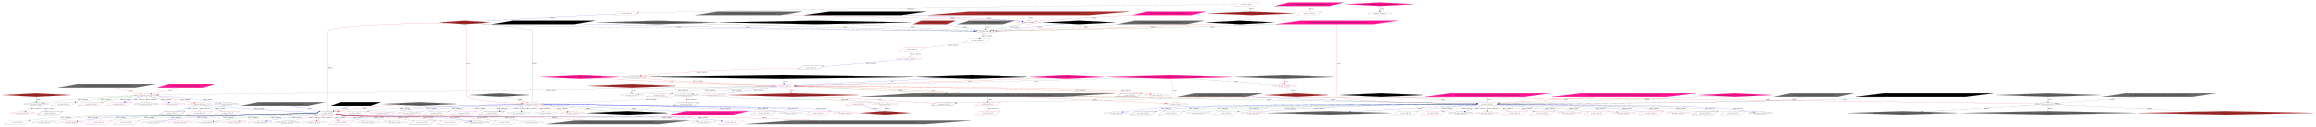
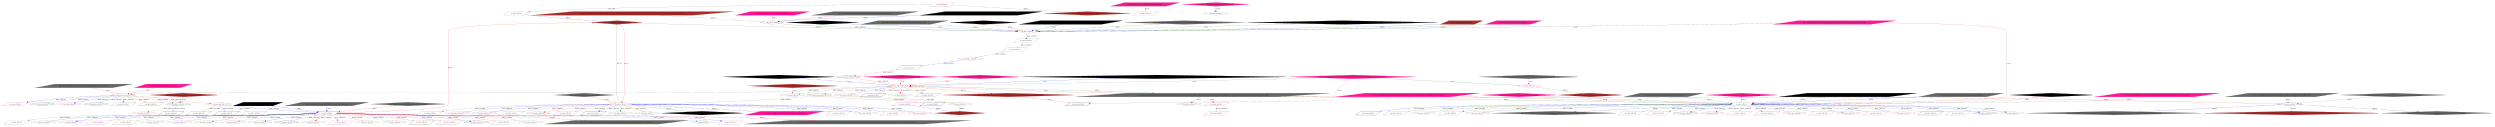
  digraph {
    fontname="EB Garamond"
    rankdir=TB
    node [color=gray40 fontname="EB Garamond" shape=diamond style=solid]
    edge [arrowhead=odot color=gray40 fontname="EB Garamond"]
    n1 [color=deeppink label="exe_name: null cmd: " shape=parallelogram]
    n2 [color=brown label="exe_name: null cmd: " shape=parallelogram]
    n3 [color=brown label="path: /Device/HarddiskVolume2/Windows/System32/LogFiles/WMI/RtBackup" style=filled]
    n4 [color=brown label="path: /Device/HarddiskVolume2/Users/admin" style=filled]
    n5 [color=brown label="exe_name: null cmd: "]
    n6 [color=brown label="exe_name: null cmd: "]
    n7 [color=brown label="exe_name: null cmd: "]
    n8 [color=brown label="exe_name: null cmd: "]
    n9 [color=brown label="path: /Device/HarddiskVolume2/WINDOWS" style=filled]
    n10 [color=deeppink label="path: /Device/HarddiskVolume2/Users/admin/AppData/Roaming" shape=parallelogram style=filled]
    n11 [color=brown label="exe_name: null cmd: "]
    n12 [label="exe_name: null cmd: " shape=parallelogram]
    n13 [label="path: /Device/HarddiskVolume2/Users/admin/AppData/Roaming/Microsoft/Windows/Themes" shape=parallelogram style=filled]
    n14 [color=black label="path: /Device/HarddiskVolume2/Users/admin/AppData/Roaming/Microsoft/Windows/Themes/slideshow.ini" shape=parallelogram style=filled]
    n15 [color=deeppink label="path: /Device/HarddiskVolume2/Users/desktop.ini" shape=parallelogram style=filled]
    n16 [color=brown label="exe_name: null cmd: "]
    n17 [color=black label="exe_name: null cmd: "]
    n18 [color=black label="exe_name: null cmd: "]
    n19 [color=black label="exe_name: null cmd: "]
    n20 [color=deeppink label="exe_name: null cmd: "]
    n21 [color=brown label="exe_name: null cmd: "]
    n22 [label="exe_name: null cmd: " shape=parallelogram]
    n23 [color=brown label="exe_name: null cmd: " shape=parallelogram]
    n24 [color=deeppink label="exe_name: null cmd: " shape=parallelogram]
    n25 [color=black label="exe_name: null cmd: " shape=parallelogram]
    n26 [color=deeppink label="exe_name: null cmd: "]
    n27 [color=black label="exe_name: null cmd: " shape=parallelogram]
    n28 [color=black label="exe_name: null cmd: " shape=parallelogram]
    n29 [color=deeppink label="exe_name: null cmd: " shape=parallelogram]
    n30 [color=brown label="exe_name: null cmd: " shape=parallelogram]
    n31 [color=deeppink label="path: /Device/HarddiskVolume2/WINDOWS/system32/mswsock.dll" style=filled]
    n32 [color=deeppink label="exe_name: null cmd: "]
    n33 [color=brown label="exe_name: null cmd: " shape=parallelogram]
    n34 [label="exe_name: null cmd: "]
    n35 [color=black label="exe_name: null cmd: " shape=parallelogram]
    n36 [label="exe_name: null cmd: "]
    n37 [color=black label="exe_name: null cmd: "]
    n38 [color=brown label="path: /Device/HarddiskVolume2/Users/admin/AppData/Roaming/Microsoft/Windows/Recent/www.centralbank.gov.cy.lnk" style=filled]
    n39 [label="path: /Device/HarddiskVolume2/Users/admin/AppData/Roaming/Microsoft/Windows/Recent/The game is played by moving a crosshair across the sky background via a trackball and pressing one of three buttons to launch a counter.lnk" shape=parallelogram style=filled]
    n40 [color=black label="exe_name: null cmd: " shape=parallelogram]
    n41 [color=black label="exe_name: null cmd: " shape=parallelogram]
    n42 [label="exe_name: null cmd: " shape=parallelogram]
    n43 [color=brown label="exe_name: null cmd: "]
    n44 [color=black label="exe_name: null cmd: "]
    n45 [color=deeppink label="exe_name: null cmd: " shape=parallelogram]
    n46 [label="path: /Device/HarddiskVolume2/Users/admin/backup" style=filled]
    n47 [color=brown label="exe_name: null cmd: " shape=parallelogram]
    n48 [label="exe_name: null cmd: "]
    n49 [color=deeppink label="exe_name: null cmd: " shape=parallelogram]
    n50 [color=deeppink label="exe_name: null cmd: "]
    n51 [label="exe_name: null cmd: " shape=parallelogram]
    n52 [color=deeppink label="exe_name: null cmd: "]
    n53 [color=brown label="exe_name: null cmd: "]
    n54 [label="exe_name: null cmd: " shape=parallelogram]
    n55 [color=deeppink label="exe_name: null cmd: " shape=parallelogram]
    n56 [color=black label="exe_name: null cmd: " shape=parallelogram]
    n57 [label="exe_name: null cmd: "]
    n58 [label="exe_name: null cmd: "]
    n59 [color=brown label="exe_name: null cmd: "]
    n60 [color=black label="path: /Device/HarddiskVolume2/Users/admin/Documents/~$eyes_only.xlsx" style=filled]
    n61 [color=deeppink label="path: /Device/HarddiskVolume2/Users/admin/Documents/EB215910" shape=parallelogram style=filled]
    n62 [color=deeppink label="path: /Device/HarddiskVolume2/Windows/System32/deviceassociation.dll" style=filled]
    n63 [color=deeppink label="exe_name: null cmd: " shape=parallelogram]
    n64 [color=black label="path: /Device/HarddiskVolume2/Windows/System32/filemgmt.dll" style=filled]
    n65 [label="path: /Device/HarddiskVolume2/Windows/System32/en-US/filemgmt.dll.mui" shape=parallelogram style=filled]
    n66 [color=black label="path: /Device/HarddiskVolume2/Users/admin/AppData/Local" style=filled]
    n67 [color=black label="path: /Device/HarddiskVolume2/Users/admin/AppData/Local/Microsoft/Windows/Explorer" shape=parallelogram style=filled]
    n68 [color=deeppink label="path: /Device/HarddiskVolume2/Users/admin/AppData/Local/Microsoft/Windows/Explorer/iconcache_idx.db" shape=parallelogram style=filled]
    n69 [color=brown label="exe_name: null cmd: "]
    n70 [color=deeppink label="exe_name: null cmd: " shape=parallelogram]
    n71 [color=brown label="exe_name: null cmd: "]
    n72 [color=deeppink label="exe_name: null cmd: " shape=parallelogram]
    n73 [color=deeppink label="exe_name: null cmd: "]
    n74 [color=black label="exe_name: null cmd: " shape=parallelogram]
    n75 [label="exe_name: null cmd: " shape=parallelogram]
    n76 [color=black label="exe_name: null cmd: "]
    n77 [label="exe_name: null cmd: "]
    n78 [color=black label="exe_name: null cmd: " shape=parallelogram]
    n79 [label="exe_name: null cmd: " shape=parallelogram]
    n80 [label="exe_name: null cmd: "]
    n81 [label="exe_name: null cmd: " shape=parallelogram]
    n82 [color=brown label="exe_name: null cmd: "]
    n83 [label="path: /Device/HarddiskVolume2/Users/admin/AppData/Roaming/Microsoft/Windows/Recent/Happy_hunting.lnk" style=filled]
    n84 [label="exe_name: null cmd: " shape=parallelogram]
    n85 [color=deeppink label="exe_name: null cmd: " shape=parallelogram]
    n86 [color=black label="exe_name: null cmd: "]
    n87 [color=brown label="exe_name: null cmd: "]
    n88 [color=deeppink label="exe_name: null cmd: " shape=parallelogram]
    n89 [color=brown label="exe_name: null cmd: " shape=parallelogram]
    n90 [label="path: /Device/HarddiskVolume2/Users/admin/AppData/Local/Microsoft/Windows/Explorer/IconCacheToDelete" style=filled]
    n91 [color=deeppink label="exe_name: null cmd: "]
    n92 [color=black label="exe_name: null cmd: " shape=parallelogram]
    n93 [color=black label="exe_name: null cmd: "]
    n94 [label="path: /Device/HarddiskVolume2/Users/admin/AppData/Roaming/Microsoft/Windows" shape=parallelogram style=filled]
    n95 [color=black label="path: /Device/HarddiskVolume2/Users/admin/AppData/Roaming/Microsoft" style=filled]
    n96 [color=black label="path: /Device/HarddiskVolume2/USERS/ADMIN/APPDATA/LOCAL/MICROSOFT/OFFICE/15.0/WEBSERVICECACHE/ALLUSERS/CLIENTTEMPLATES.CONTENT.OFFICE.NET/SUPPORT-TEMPLATES-EN-US-MT22746018.PNG0" style=filled]
    n97 [color=brown label="path: /Device/HarddiskVolume2/USERS/ADMIN/APPDATA/ROAMING/MICROSOFT/DOCUMENT BUILDING BLOCKS/1033/15/BUILT-IN BUILDING BLOCKS.DOTX" shape=parallelogram style=filled]
    n98 [color=deeppink label="path: /Device/HarddiskVolume2/Users/admin/AppData/Roaming/Microsoft/Windows/Recent/miseducation.lnk" shape=parallelogram style=filled]
    n99 [color=deeppink label="path: /Device/HarddiskVolume2/ProgramData/Microsoft/Windows/Start Menu/Programs/Accessories/Wordpad.lnk:Zone.Identifier" shape=parallelogram style=filled]
    n100 [label="exe_name: null cmd: " shape=parallelogram]
    n101 [label="exe_name: null cmd: "]
    n102 [color=deeppink label="exe_name: null cmd: "]
    n103 [color=deeppink label="exe_name: null cmd: " shape=parallelogram]
    n104 [color=brown label="exe_name: null cmd: " shape=parallelogram]
    n105 [label="exe_name: null cmd: "]
    n106 [color=deeppink label="exe_name: null cmd: "]
    n107 [label="exe_name: null cmd: "]
    n108 [color=deeppink label="exe_name: null cmd: "]
    n109 [label="exe_name: null cmd: "]
    n110 [color=black label="exe_name: null cmd: "]
    n111 [label="exe_name: null cmd: "]
    n112 [color=deeppink label="exe_name: null cmd: " shape=parallelogram]
    n113 [label="exe_name: null cmd: "]
    n114 [label="exe_name: null cmd: "]
    n115 [color=black label="exe_name: null cmd: " shape=parallelogram]
    n116 [color=brown label="exe_name: null cmd: " shape=parallelogram]
    n117 [color=black label="exe_name: null cmd: "]
    n118 [label="exe_name: null cmd: " shape=parallelogram]
    n119 [label="exe_name: null cmd: "]
    n120 [label="path: /Device/HarddiskVolume2/Users/admin/AppData/Local/Microsoft/Windows/INetCache/IE/JALKB1SK/ASUMNSJZ.htm" shape=parallelogram style=filled]
    n121 [label="exe_name: null cmd: "]
    n122 [color=deeppink label="exe_name: null cmd: " shape=parallelogram]
    n123 [label="path: /Device/HarddiskVolume2/Users/admin/Documents/Pictures/The game is played by moving a crosshair across the sky background via a trackball and pressing one of three buttons to launch a counte1.docx" shape=parallelogram style=filled]
    n124 [color=deeppink label="path: /Device/HarddiskVolume2/Users/admin/AppData/Roaming/Microsoft/Windows/Recent/www.city-data.com.lnk" style=filled]
    n125 [color=deeppink label="exe_name: null cmd: "]
    n126 [color=brown label="path: /Device/HarddiskVolume2/Users/admin/Documents" style=filled]
    n127 [label="path: /Device/HarddiskVolume2/Users/admin/AppData/Roaming/Microsoft/Windows/Recent/AutomaticDestinations/f01b4d95cf55d32a.automaticDestinations-ms" style=filled]
    n128 [color=brown label="path: /Device/HarddiskVolume2/Users/admin/AppData/Roaming/Microsoft/Windows/Recent/AutomaticDestinations/5f7b5f1e01b83767.automaticDestinations-ms" style=filled]
    n129 [label="path: /Device/HarddiskVolume2/Users/admin/AppData/Roaming/Microsoft/Windows/Recent/jpas.lnk" style=filled]
    n130 [color=deeppink label="exe_name: null cmd: " shape=parallelogram]
    n131 [color=brown label="path: /Device/HarddiskVolume2/Windows/System32/cscui.dll" style=filled]
    n132 [label="path: /Device/HarddiskVolume2/Program Files/Microsoft Office 15/root/office15/OMML2MML.XSL" shape=parallelogram style=filled]
    n133 [fillcolor=deeppink label="path: /Windows/System32/OnDemandConnRouteHelper.dll" shape=parallelogram style=filled]
    n134 [color=brown label="exe_name: null cmd: " shape=parallelogram]
    n135 [color=deeppink label="exe_name: null cmd: " shape=parallelogram]
    n136 [label="path: /Device/HarddiskVolume2/salt/bin/Lib/site-packages/salt/utils/openstack/__init__.pyc" style=filled]
    n137 [label="path: /Device/HarddiskVolume2/Users/admin/Documents/Documents/Documents/Doc157.docx" style=filled]
    n138 [color=deeppink label="path: /Device/HarddiskVolume2/Windows/SysWOW64/wsock32.dll" style=filled]
    n139 [label="path: /Device/HarddiskVolume2/WINDOWS/SYSTEM32/loadperf.dll" shape=parallelogram style=filled]
+   n140 [color=deeppink label="path: /Device/HarddiskVolume2/Windows/System32/msxml6r.dll" style=filled]
    n141 [label="path: /Device/HarddiskVolume2/WINDOWS/system32/wbem/fastprox.dll" shape=parallelogram style=filled]
    n142 [color=black label="path: /Device/HarddiskVolume2/Users/admin/AppData/Roaming/Microsoft/Word/www.lyriczz.com307380500258562716/www.lyriczz.com((Autosaved-307380390670627456)).asd" style=filled]
    n143 [color=black label="path: /Device/HarddiskVolume2/Users/admin/AppData/LocalLow/Mozilla/Temp-{cacce103-a204-40d6-8846-174c0617105c}" shape=parallelogram style=filled]
    n144 [color=brown label="path: /Windows/System32/rsaenh.dll" shape=parallelogram style=filled]
    n145 [color=black label="path: /Windows/System32/AppResolver.dll" shape=parallelogram style=filled]
-   n146 [label="path: /SystemRoot/System32/drivers/fwpkclnt.sys" shape=parallelogram style=filled]
+   n146 [label="path: /SystemRoot/System32/drivers/fwpkclnt.sys" shape=parallelogram style=filled fillcolor=deeppink]
    n147 [color=deeppink label="path: /Device/HarddiskVolume2/Windows/System32/srvcli.dll" style=filled]
    n148 [label="exe_name: null cmd: "]
    n149 [color=black label="path: /Device/HarddiskVolume2/salt/bin/Lib/site-packages/cryptography/hazmat/primitives/asymmetric" style=filled]
    n150 [label="path: /Device/HarddiskVolume2/salt/bin/Lib/site-packages/jinja2/nodes.pyc" shape=parallelogram style=filled]
    n151 [label="path: /Windows/OnDemandConnRouteHelper64/DataExchange.dll" style=filled]
    n152 [color=brown label="path: /Device/HarddiskVolume2/Users/admin/AppData/Roaming/Mozilla/Firefox" style=filled]
    n1 -> n2 [arrowhead=box label=FILE_EXEC]
    n1 -> n3 [label=WRITE]
    n2 -> n4 [color=blue label=WRITE]
    n4 -> n5 [label=READ]
    n4 -> n6 [arrowhead=box color=red label=READ]
    n5 -> n12 [arrowhead=box color=darkgreen label=PROC_CREATE]
    n6 -> n4 [color=darkgreen label=WRITE]
    n6 -> n47 [color=blue label=PROC_CREATE]
    n6 -> n48 [color=blue label=PROC_CREATE]
    n6 -> n49 [color=blue label=PROC_CREATE]
    n6 -> n50 [color=blue label=PROC_CREATE]
    n6 -> n51 [arrowhead=box label=PROC_CREATE]
    n6 -> n52 [color=blue label=PROC_CREATE]
    n6 -> n53 [color=blue label=PROC_CREATE]
    n6 -> n54 [label=PROC_CREATE]
    n6 -> n55 [label=PROC_CREATE]
    n6 -> n56 [arrowhead=box color=blue label=PROC_CREATE]
    n6 -> n57 [arrowhead=box color=darkgreen label=PROC_CREATE]
    n6 -> n58 [color=red label=PROC_CREATE]
    n6 -> n59 [arrowhead=box color=red label=PROC_CREATE]
    n6 -> n60 [color=darkgreen label=WRITE]
    n6 -> n61 [color=blue label=WRITE]
    n7 -> n8 [color=darkgreen label=FILE_EXEC]
    n8 -> n9 [color=red label=WRITE]
    n10 -> n11 [color=red label=READ]
    n11 -> n5 [arrowhead=box color=darkgreen label=PROC_CREATE]
    n12 -> n63 [label=PROC_CREATE]
    n13 -> n11 [arrowhead=box color=red label=READ]
    n14 -> n11 [arrowhead=box color=blue label=READ]
    n15 -> n16 [arrowhead=box color=red label=READ]
    n16 -> n17 [color=blue label=PROC_CREATE]
    n16 -> n18 [arrowhead=box label=PROC_CREATE]
    n16 -> n19 [color=darkgreen label=PROC_CREATE]
    n16 -> n20 [arrowhead=box color=blue label=PROC_CREATE]
    n16 -> n21 [arrowhead=box color=red label=PROC_CREATE]
    n16 -> n22 [arrowhead=box color=darkgreen label=PROC_CREATE]
    n16 -> n23 [color=darkgreen label=PROC_CREATE]
    n16 -> n24 [arrowhead=box color=blue label=PROC_CREATE]
    n18 -> n25 [color=blue label=PROC_CREATE]
    n18 -> n26 [arrowhead=box label=PROC_CREATE]
    n21 -> n27 [color=blue label=PROC_CREATE]
    n21 -> n28 [arrowhead=box color=blue label=PROC_CREATE]
    n21 -> n29 [label=PROC_CREATE]
    n21 -> n30 [color=darkgreen label=PROC_CREATE]
    n28 -> n4 [arrowhead=box color=red label=WRITE]
    n28 -> n100 [arrowhead=box label=PROC_CREATE]
    n28 -> n101 [color=darkgreen label=PROC_CREATE]
    n28 -> n102 [arrowhead=box color=blue label=PROC_CREATE]
    n28 -> n103 [color=darkgreen label=PROC_CREATE]
    n28 -> n104 [label=PROC_CREATE]
    n28 -> n105 [color=blue label=PROC_CREATE]
    n28 -> n106 [label=PROC_CREATE]
    n28 -> n107 [arrowhead=box color=darkgreen label=PROC_CREATE]
    n28 -> n108 [arrowhead=box label=PROC_CREATE]
    n28 -> n109 [arrowhead=box color=blue label=PROC_CREATE]
    n28 -> n110 [color=red label=PROC_CREATE]
    n28 -> n111 [arrowhead=box color=red label=PROC_CREATE]
    n28 -> n112 [arrowhead=box color=red label=PROC_CREATE]
    n28 -> n113 [color=red label=PROC_CREATE]
    n28 -> n114 [label=PROC_CREATE]
    n28 -> n115 [color=red label=PROC_CREATE]
    n28 -> n116 [color=red label=PROC_CREATE]
    n28 -> n117 [arrowhead=box color=blue label=PROC_CREATE]
    n28 -> n118 [color=red label=PROC_CREATE]
    n28 -> n119 [label=PROC_CREATE]
    n28 -> n120 [color=red label=WRITE]
    n28 -> n121 [arrowhead=box label=PROC_CREATE]
    n28 -> n122 [arrowhead=box color=blue label=PROC_CREATE]
    n28 -> n123 [color=red label=WRITE]
    n31 -> n32 [arrowhead=box color=red label=READ]
    n32 -> n7 [color=blue label=PROC_CREATE]
    n32 -> n16 [arrowhead=box label=PROC_CREATE]
    n32 -> n33 [arrowhead=box label=PROC_CREATE]
    n32 -> n34 [arrowhead=box label=PROC_CREATE]
    n32 -> n35 [color=red label=PROC_CREATE]
    n32 -> n36 [arrowhead=box color=red label=PROC_CREATE]
    n32 -> n37 [arrowhead=box label=PROC_CREATE]
    n32 -> n38 [arrowhead=box color=red label=WRITE]
    n32 -> n39 [arrowhead=box color=darkgreen label=WRITE]
    n37 -> n6 [label=PROC_CREATE]
    n37 -> n40 [color=red label=PROC_CREATE]
    n38 -> n41 [color=red label=READ]
    n39 -> n32 [arrowhead=box color=red label=READ]
    n39 -> n42 [arrowhead=box color=darkgreen label=READ]
    n39 -> n43 [arrowhead=box color=red label=READ]
    n39 -> n44 [color=red label=READ]
    n39 -> n45 [arrowhead=box color=red label=READ]
    n42 -> n69 [color=blue label=PROC_CREATE]
    n42 -> n70 [color=darkgreen label=PROC_CREATE]
    n42 -> n71 [arrowhead=box label=PROC_CREATE]
    n42 -> n72 [color=blue label=PROC_CREATE]
    n42 -> n73 [label=PROC_CREATE]
    n42 -> n74 [label=PROC_CREATE]
    n42 -> n75 [label=PROC_CREATE]
    n42 -> n76 [arrowhead=box color=blue label=PROC_CREATE]
    n42 -> n77 [arrowhead=box color=blue label=PROC_CREATE]
    n42 -> n78 [color=blue label=PROC_CREATE]
    n42 -> n79 [color=darkgreen label=PROC_CREATE]
    n42 -> n80 [color=darkgreen label=PROC_CREATE]
    n42 -> n81 [arrowhead=box label=PROC_CREATE]
    n42 -> n82 [color=blue label=PROC_CREATE]
    n42 -> n83 [arrowhead=box color=blue label=WRITE]
    n42 -> n84 [color=darkgreen label=PROC_CREATE]
    n42 -> n85 [arrowhead=box label=PROC_CREATE]
    n42 -> n86 [arrowhead=box color=blue label=PROC_CREATE]
    n42 -> n87 [arrowhead=box color=darkgreen label=PROC_CREATE]
    n42 -> n88 [color=darkgreen label=PROC_CREATE]
    n42 -> n89 [arrowhead=box label=PROC_CREATE]
    n44 -> n127 [color=blue label=WRITE]
    n44 -> n128 [color=darkgreen label=WRITE]
    n44 -> n129 [arrowhead=box color=darkgreen label=WRITE]
    n45 -> n130 [color=red label=PROC_CREATE]
    n46 -> n6 [color=red label=READ]
    n62 -> n32 [color=red label=READ]
    n63 -> n91 [color=darkgreen label=PROC_CREATE]
    n64 -> n5 [arrowhead=box color=blue label=READ]
    n65 -> n5 [label=READ]
    n66 -> n5 [color=red label=READ]
    n67 -> n5 [arrowhead=box color=blue label=READ]
    n68 -> n5 [color=darkgreen label=READ]
    n68 -> n42 [arrowhead=box color=red label=READ]
    n90 -> n5 [arrowhead=box color=darkgreen label=READ]
    n91 -> n92 [color=blue label=PROC_CREATE]
    n92 -> n93 [arrowhead=box color=red label=PROC_CREATE]
    n93 -> n32 [color=red label=PROC_CREATE]
    n94 -> n16 [color=red label=READ]
    n95 -> n42 [label=READ]
    n96 -> n32 [arrowhead=box color=blue label=READ]
    n97 -> n11 [label=READ]
    n98 -> n42 [label=READ]
    n99 -> n42 [arrowhead=box color=red label=READ]
    n124 -> n32 [label=READ]
    n124 -> n41 [arrowhead=box label=READ]
    n124 -> n125 [color=darkgreen label=READ]
    n125 -> n126 [arrowhead=box label=WRITE]
    n131 -> n18 [arrowhead=box color=darkgreen label=READ]
    n132 -> n44 [arrowhead=box label=READ]
    n133 -> n134 [color=red label=READ]
    n135 -> n9 [color=blue label=WRITE]
    n136 -> n125 [arrowhead=box color=red label=READ]
    n137 -> n44 [arrowhead=box label=READ]
    n138 -> n42 [label=READ]
    n139 -> n42 [label=READ]
+   n140 -> n42 [color=red label=READ]
    n141 -> n28 [arrowhead=box color=blue label=READ]
    n142 -> n5 [arrowhead=box label=READ]
    n143 -> n42 [arrowhead=box label=READ]
    n144 -> n5 [color=blue label=READ]
    n145 -> n28 [arrowhead=box color=blue label=READ]
    n146 -> n5 [arrowhead=box color=darkgreen label=READ]
    n147 -> n148 [arrowhead=box color=blue label=READ]
    n149 -> n32 [color=blue label=READ]
    n150 -> n42 [arrowhead=box color=blue label=READ]
    n151 -> n28 [arrowhead=box color=red label=READ]
    n152 -> n34 [arrowhead=box label=READ]
  }
